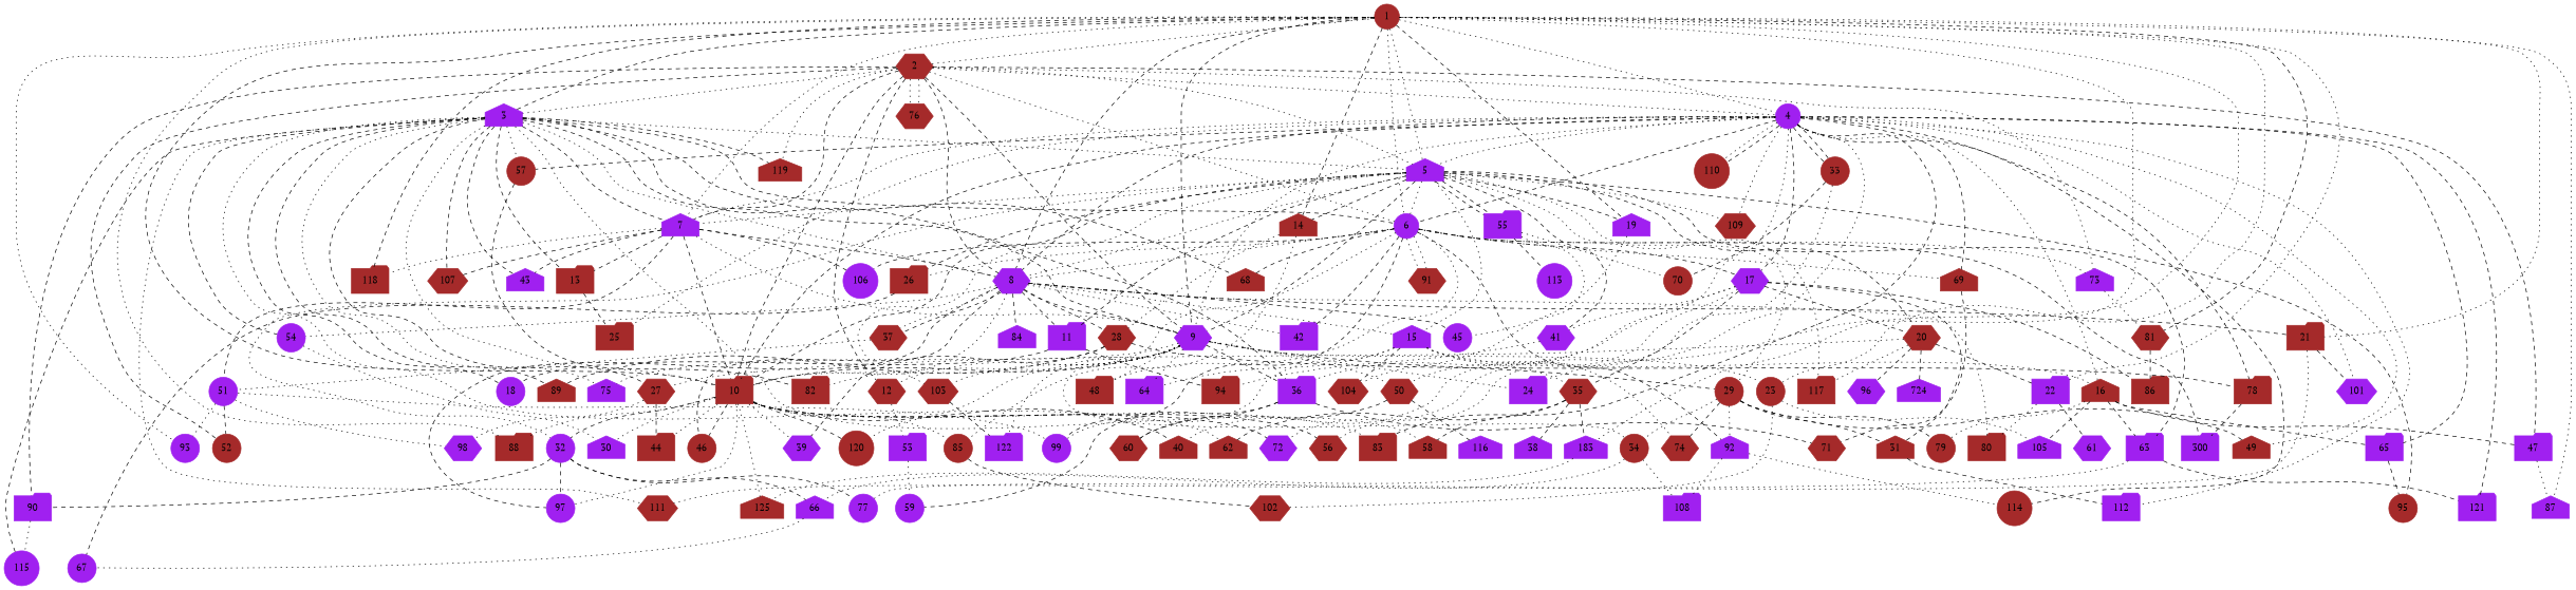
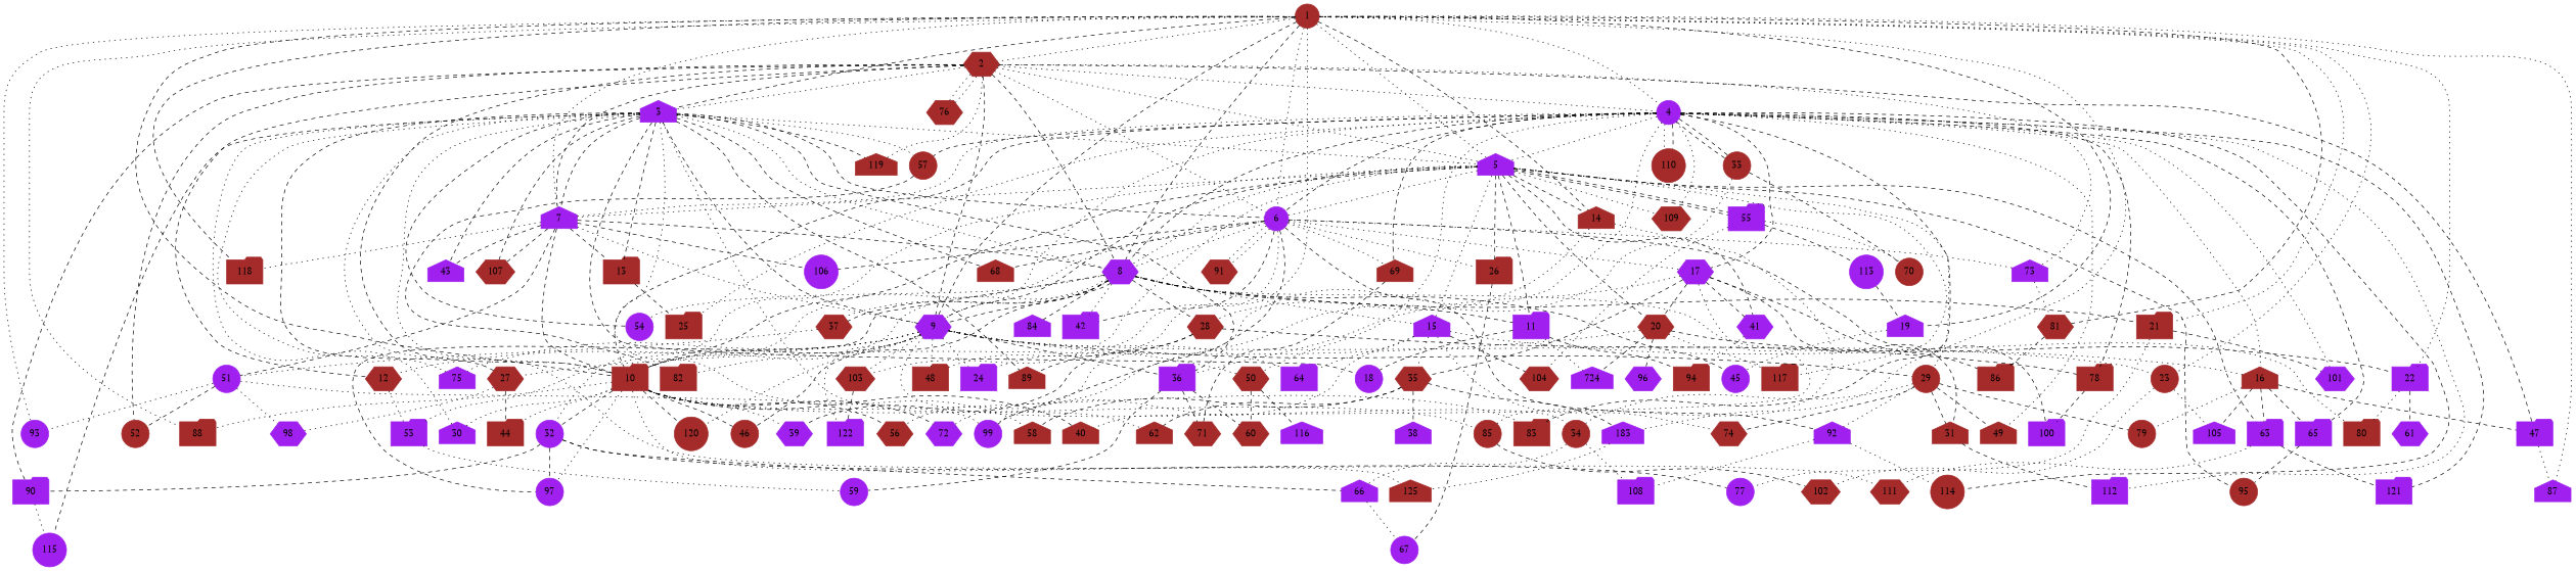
  graph {
    fontname="PT Serif"
    node [color=brown fontname="PT Serif" shape=folder style=filled]
    edge [fontname="PT Serif" style=dashed]
    1 [shape=circle]
    2 [shape=hexagon]
    3 [color=purple shape=house]
    4 [color=purple shape=circle]
    5 [color=purple shape=house]
    6 [color=purple shape=circle]
    7 [color=purple shape=house]
    8 [color=purple shape=hexagon]
    9 [color=purple shape=hexagon]
    10
    14 [shape=house]
    19 [color=purple shape=house]
    21
    22 [color=purple]
    23 [shape=circle]
    24 [color=purple]
    81 [shape=hexagon]
    87 [color=purple shape=house]
    88
    93 [color=purple shape=circle]
    118
    n22 [color=purple label=183 shape=house]
    12 [shape=hexagon]
    47 [color=purple]
    52 [shape=circle]
    73 [color=purple shape=house]
    76 [shape=hexagon]
    90 [color=purple]
    119 [shape=house]
    13
    18 [color=purple shape=circle]
    27 [shape=hexagon]
    30 [color=purple shape=house]
    43 [color=purple shape=house]
    54 [color=purple shape=circle]
    57 [shape=circle]
    58 [shape=house]
    62 [shape=house]
    68 [shape=house]
    75 [color=purple shape=house]
    89 [shape=house]
    107 [shape=hexagon]
    111 [shape=hexagon]
    115 [color=purple shape=circle]
    36 [color=purple]
    16 [shape=house]
    17 [color=purple shape=hexagon]
    25
    33 [shape=circle]
    49 [shape=house]
    50 [shape=hexagon]
    56 [shape=hexagon]
    65 [color=purple]
    69 [shape=house]
    78
    83
    101 [color=purple shape=hexagon]
    109 [shape=hexagon]
    110 [shape=circle]
    112 [color=purple]
    114 [shape=circle]
    121 [color=purple]
    11 [color=purple]
    15 [color=purple shape=house]
    20 [shape=hexagon]
    26
    29 [shape=circle]
    32 [color=purple shape=circle]
    41 [color=purple shape=hexagon]
    55 [color=purple]
    63 [color=purple]
    95 [shape=circle]
    103 [shape=hexagon]
    117
    42 [color=purple]
    48
    91 [shape=hexagon]
    92 [color=purple shape=house]
    99 [color=purple shape=circle]
-   100 [color=purple label=300]
+   100 [color=purple]
    106 [color=purple shape=circle]
    51 [color=purple shape=circle]
    28 [shape=hexagon]
    37 [shape=hexagon]
    45 [color=purple shape=circle]
    46 [shape=circle]
    80
    84 [color=purple shape=house]
    97 [color=purple shape=circle]
    34 [shape=circle]
    53 [color=purple]
    64 [color=purple]
    82
    120 [shape=circle]
    122 [color=purple]
    39 [color=purple shape=hexagon]
    40 [shape=house]
    44
    72 [color=purple shape=hexagon]
    85 [shape=circle]
    125 [shape=house]
    77 [color=purple shape=circle]
    61 [color=purple shape=hexagon]
    105 [color=purple shape=house]
    102 [shape=hexagon]
    86
    98 [color=purple shape=hexagon]
    79 [shape=circle]
    35 [shape=hexagon]
    31 [shape=house]
    70 [shape=circle]
    60 [shape=hexagon]
    116 [color=purple shape=house]
    71 [shape=hexagon]
    94
    n116 [color=purple label=724 shape=house]
    74 [shape=hexagon]
    104 [shape=hexagon]
    96 [color=purple shape=hexagon]
    67 [color=purple shape=circle]
    66 [color=purple shape=house]
    113 [color=purple shape=circle]
    108 [color=purple]
    59 [color=purple shape=circle]
    38 [color=purple shape=house]
    1 -- 2 [style=dotted]
    1 -- 3
    1 -- 4 [style=dotted]
    1 -- 5 [style=dotted]
    1 -- 6 [style=dotted]
    1 -- 7 [style=dotted]
    1 -- 8
    1 -- 9
    1 -- 10
    1 -- 14
    1 -- 19
    1 -- 21 [style=dotted]
    1 -- 22 [style=dotted]
    1 -- 23 [style=dotted]
    1 -- 24 [style=dotted]
    1 -- 81
    1 -- 87 [style=dotted]
    1 -- 88 [style=dotted]
    1 -- 93 [style=dotted]
    1 -- 118
    1 -- n22 [style=dotted]
    2 -- 3 [style=dotted]
    2 -- 4 [style=dotted]
    2 -- 5 [style=dotted]
    2 -- 6 [style=dotted]
    2 -- 7
    2 -- 8
    2 -- 9
    2 -- 10
    2 -- 12
    2 -- 47
    2 -- 52
    2 -- 73 [style=dotted]
    2 -- 76 [style=dotted]
    2 -- 76 [style=dotted]
    2 -- 90
    2 -- 119 [style=dotted]
    3 -- 5 [style=dotted]
    3 -- 6
    3 -- 7
    3 -- 8 [style=dotted]
    3 -- 9
    3 -- 10 [style=dotted]
    3 -- 119
    3 -- 13
    3 -- 18
    3 -- 27
-   54 -- 30 [style=dotted]
+   3 -- 30 [style=dotted]
    3 -- 43
    3 -- 54
    3 -- 57 [style=dotted]
    3 -- 58 [style=dotted]
    3 -- 62 [style=dotted]
    3 -- 68
    3 -- 75 [style=dotted]
    3 -- 89
    3 -- 107
    3 -- 111 [style=dotted]
    3 -- 115
    3 -- 36
    4 -- 5 [style=dotted]
    4 -- 6
    4 -- 7 [style=dotted]
    4 -- 8
    4 -- 9 [style=dotted]
    4 -- 10
    4 -- 57
    4 -- 16 [style=dotted]
    4 -- 17
    4 -- 25 [style=dotted]
    4 -- 33
    4 -- 33
    4 -- 49 [style=dotted]
    4 -- 50 [style=dotted]
    4 -- 56 [style=dotted]
    4 -- 65
    4 -- 69
    4 -- 78
    4 -- 83
    4 -- 101 [style=dotted]
    4 -- 109 [style=dotted]
    4 -- 110 [style=dotted]
    4 -- 110
    4 -- 112 [style=dotted]
    4 -- 114
    4 -- 121
    5 -- 6 [style=dotted]
    5 -- 7 [style=dotted]
    5 -- 8 [style=dotted]
    5 -- 9
    5 -- 10
    5 -- 14
-   5 -- 19
+   113 -- 19
    5 -- 109 [style=dotted]
    5 -- 11
    5 -- 15 [style=dotted]
    5 -- 20
    5 -- 26
    5 -- 29 [style=dotted]
    5 -- 32 [style=dotted]
    5 -- 41
    5 -- 55
    5 -- 55
    5 -- 63
    5 -- 95
    5 -- 103 [style=dotted]
    5 -- 117 [style=dotted]
    6 -- 8 [style=dotted]
    6 -- 10 [style=dotted]
    6 -- 73 [style=dotted]
    6 -- 68
-   6 -- 17
+   6 -- 17 [style=dotted]
    6 -- 69 [style=dotted]
    6 -- 26 [style=dotted]
    6 -- 42
    6 -- 48 [style=dotted]
    6 -- 91 [style=dotted]
    6 -- 91 [style=dotted]
    6 -- 92
    6 -- 99
    6 -- 100
    6 -- 106
    7 -- 8
    7 -- 9 [style=dotted]
    7 -- 10
    7 -- 118 [style=dotted]
    7 -- 13
    7 -- 43
    7 -- 107
    7 -- 106
    7 -- 51
    8 -- 9
    8 -- 10 [style=dotted]
    8 -- 21
    8 -- 54 [style=dotted]
    8 -- 11
    8 -- 15 [style=dotted]
    8 -- 42 [style=dotted]
    8 -- 28
    8 -- 37 [style=dotted]
    8 -- 37
    8 -- 45
    8 -- 46
    8 -- 80 [style=dotted]
    8 -- 84
    8 -- 97
    9 -- 10
    9 -- 23 [style=dotted]
    9 -- 24 [style=dotted]
    9 -- 12 [style=dotted]
    9 -- 75 [style=dotted]
    9 -- 36
    9 -- 50 [style=dotted]
    9 -- 29
    9 -- 103 [style=dotted]
    9 -- 48 [style=dotted]
    9 -- 34 [style=dotted]
+   9 -- 53 [style=dotted]
    9 -- 64 [style=dotted]
    9 -- 82 [style=dotted]
    9 -- 120 [style=dotted]
    9 -- 122 [style=dotted]
    10 -- 88 [style=dotted]
    10 -- 30 [style=dotted]
    10 -- 56
    10 -- 83 [style=dotted]
    10 -- 32
    10 -- 46
    10 -- 97 [style=dotted]
    10 -- 120
    10 -- 39 [style=dotted]
    10 -- 40
    10 -- 44 [style=dotted]
    10 -- 72
    10 -- 85 [style=dotted]
    10 -- 125 [style=dotted]
    14 -- 28 [style=dotted]
    14 -- 85 [style=dotted]
    19 -- 45 [style=dotted]
    21 -- 101
    21 -- 77 [style=dotted]
    22 -- 80 [style=dotted]
    22 -- 61
    23 -- 105 [style=dotted]
    23 -- 102 [style=dotted]
    81 -- 86
    n22 -- 125 [style=dotted]
    12 -- 53 [style=dotted]
    47 -- 87 [style=dotted]
    73 -- 81 [style=dotted]
    90 -- 115 [style=dotted]
    13 -- 25
    27 -- 44
    27 -- 98 [style=dotted]
    57 -- 82
    36 -- 60
    36 -- 71
    36 -- 59
    16 -- 47
    16 -- 65
    16 -- 63
    16 -- 105
    16 -- 79 [style=dotted]
    17 -- 36 [style=dotted]
    17 -- 20
-   17 -- 41 [style=dotted]
+   17 -- 41
    17 -- 40 [style=dotted]
    17 -- 86
    17 -- 35
    17 -- 31
    33 -- 72 [style=dotted]
    33 -- 70
    50 -- 60
    50 -- 116
    65 -- 95
    69 -- 71
    78 -- 100
    11 -- 18
    11 -- 94
+   11 -- n116 [style=dotted]
    15 -- 16 [style=dotted]
    15 -- 99 [style=dotted]
    15 -- 64 [style=dotted]
    15 -- 35 [style=dotted]
    15 -- 74 [style=dotted]
    15 -- 104
    20 -- 22
    20 -- 27 [style=dotted]
    20 -- 117 [style=dotted]
    20 -- n116
    20 -- 96
    26 -- 67
    29 -- 49
    29 -- 92 [style=dotted]
    29 -- 34 [style=dotted]
    29 -- 79
    29 -- 31
    29 -- 74
    32 -- 90
    32 -- 97
    32 -- 77
    32 -- 66
    41 -- 94 [style=dotted]
    55 -- 70 [style=dotted]
    55 -- 104 [style=dotted]
    55 -- 113
    63 -- 111 [style=dotted]
    63 -- 121
    103 -- 122
    92 -- 114 [style=dotted]
    92 -- 108 [style=dotted]
    51 -- 93 [style=dotted]
    51 -- 52
    51 -- 99 [style=dotted]
    51 -- 98 [style=dotted]
    28 -- 89
    28 -- 78
    28 -- 39
    37 -- 51 [style=dotted]
    34 -- 66 [style=dotted]
    34 -- 108 [style=dotted]
    53 -- 59 [style=dotted]
    85 -- 102
    35 -- n22
    35 -- 58
    35 -- 62
    35 -- 38
    31 -- 112
    66 -- 67 [style=dotted]
  }
